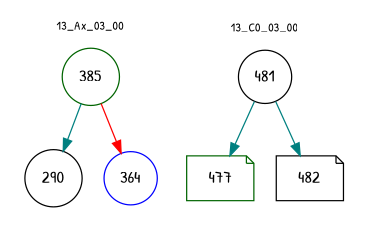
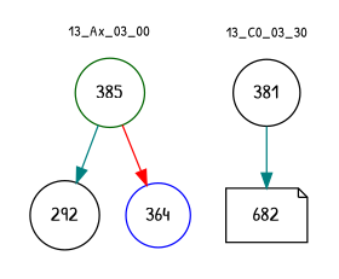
  digraph {
    fontname="Patrick Hand"
    node [color=black fontname="Patrick Hand" shape=circle]
    edge [color=teal fontname="Patrick Hand"]
    n1 [color=darkgreen label=385]
-   n2 [label=290]
+   n2 [label=292]
    n3 [color=blue label=364]
-   n4 [label=481]
-   n5 [color=darkgreen label=477 shape=note]
-   n6 [label=482 shape=note]
+   n4 [label=381]
+   n6 [label=682 shape=note]
    subgraph cluster_1 {
      color=white
      fontsize=10
      label="13_Ax_03_00"
      n1
      n2
      n3
    }
    subgraph cluster_2 {
      color=white
      fontsize=10
-     label="13_C0_03_00"
+     label="13_C0_03_30"
      n4
-     n5
      n6
    }
    n1 -> n2
    n1 -> n3 [color=red]
-   n4 -> n5
    n4 -> n6
  }
